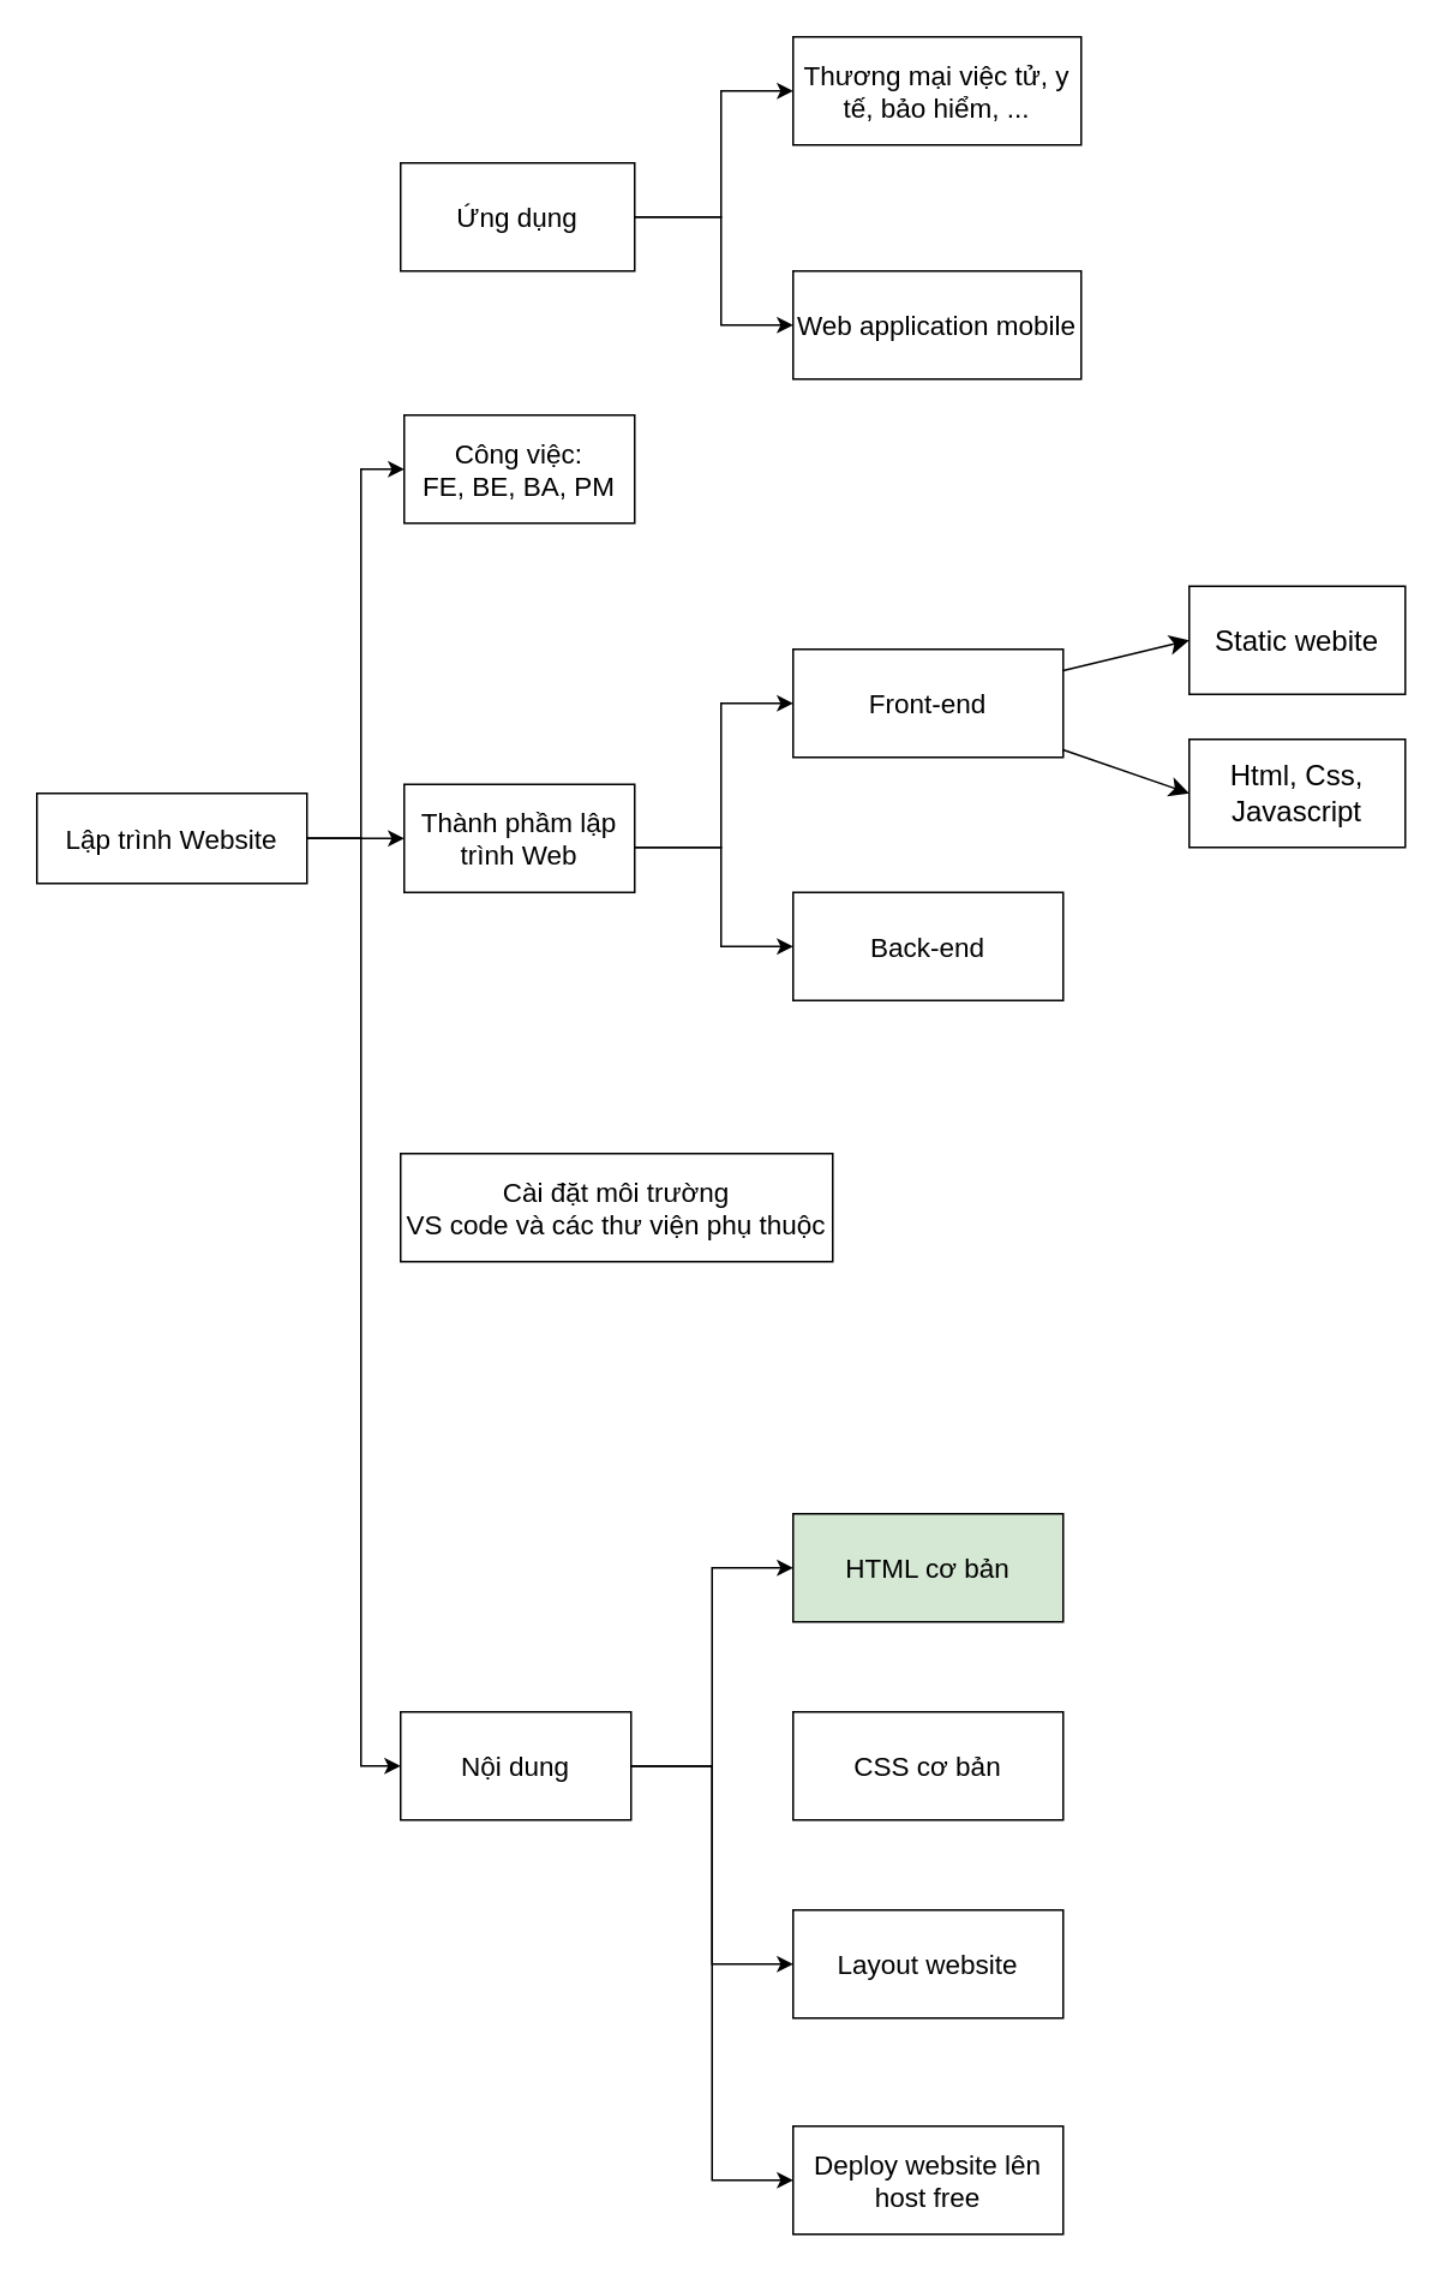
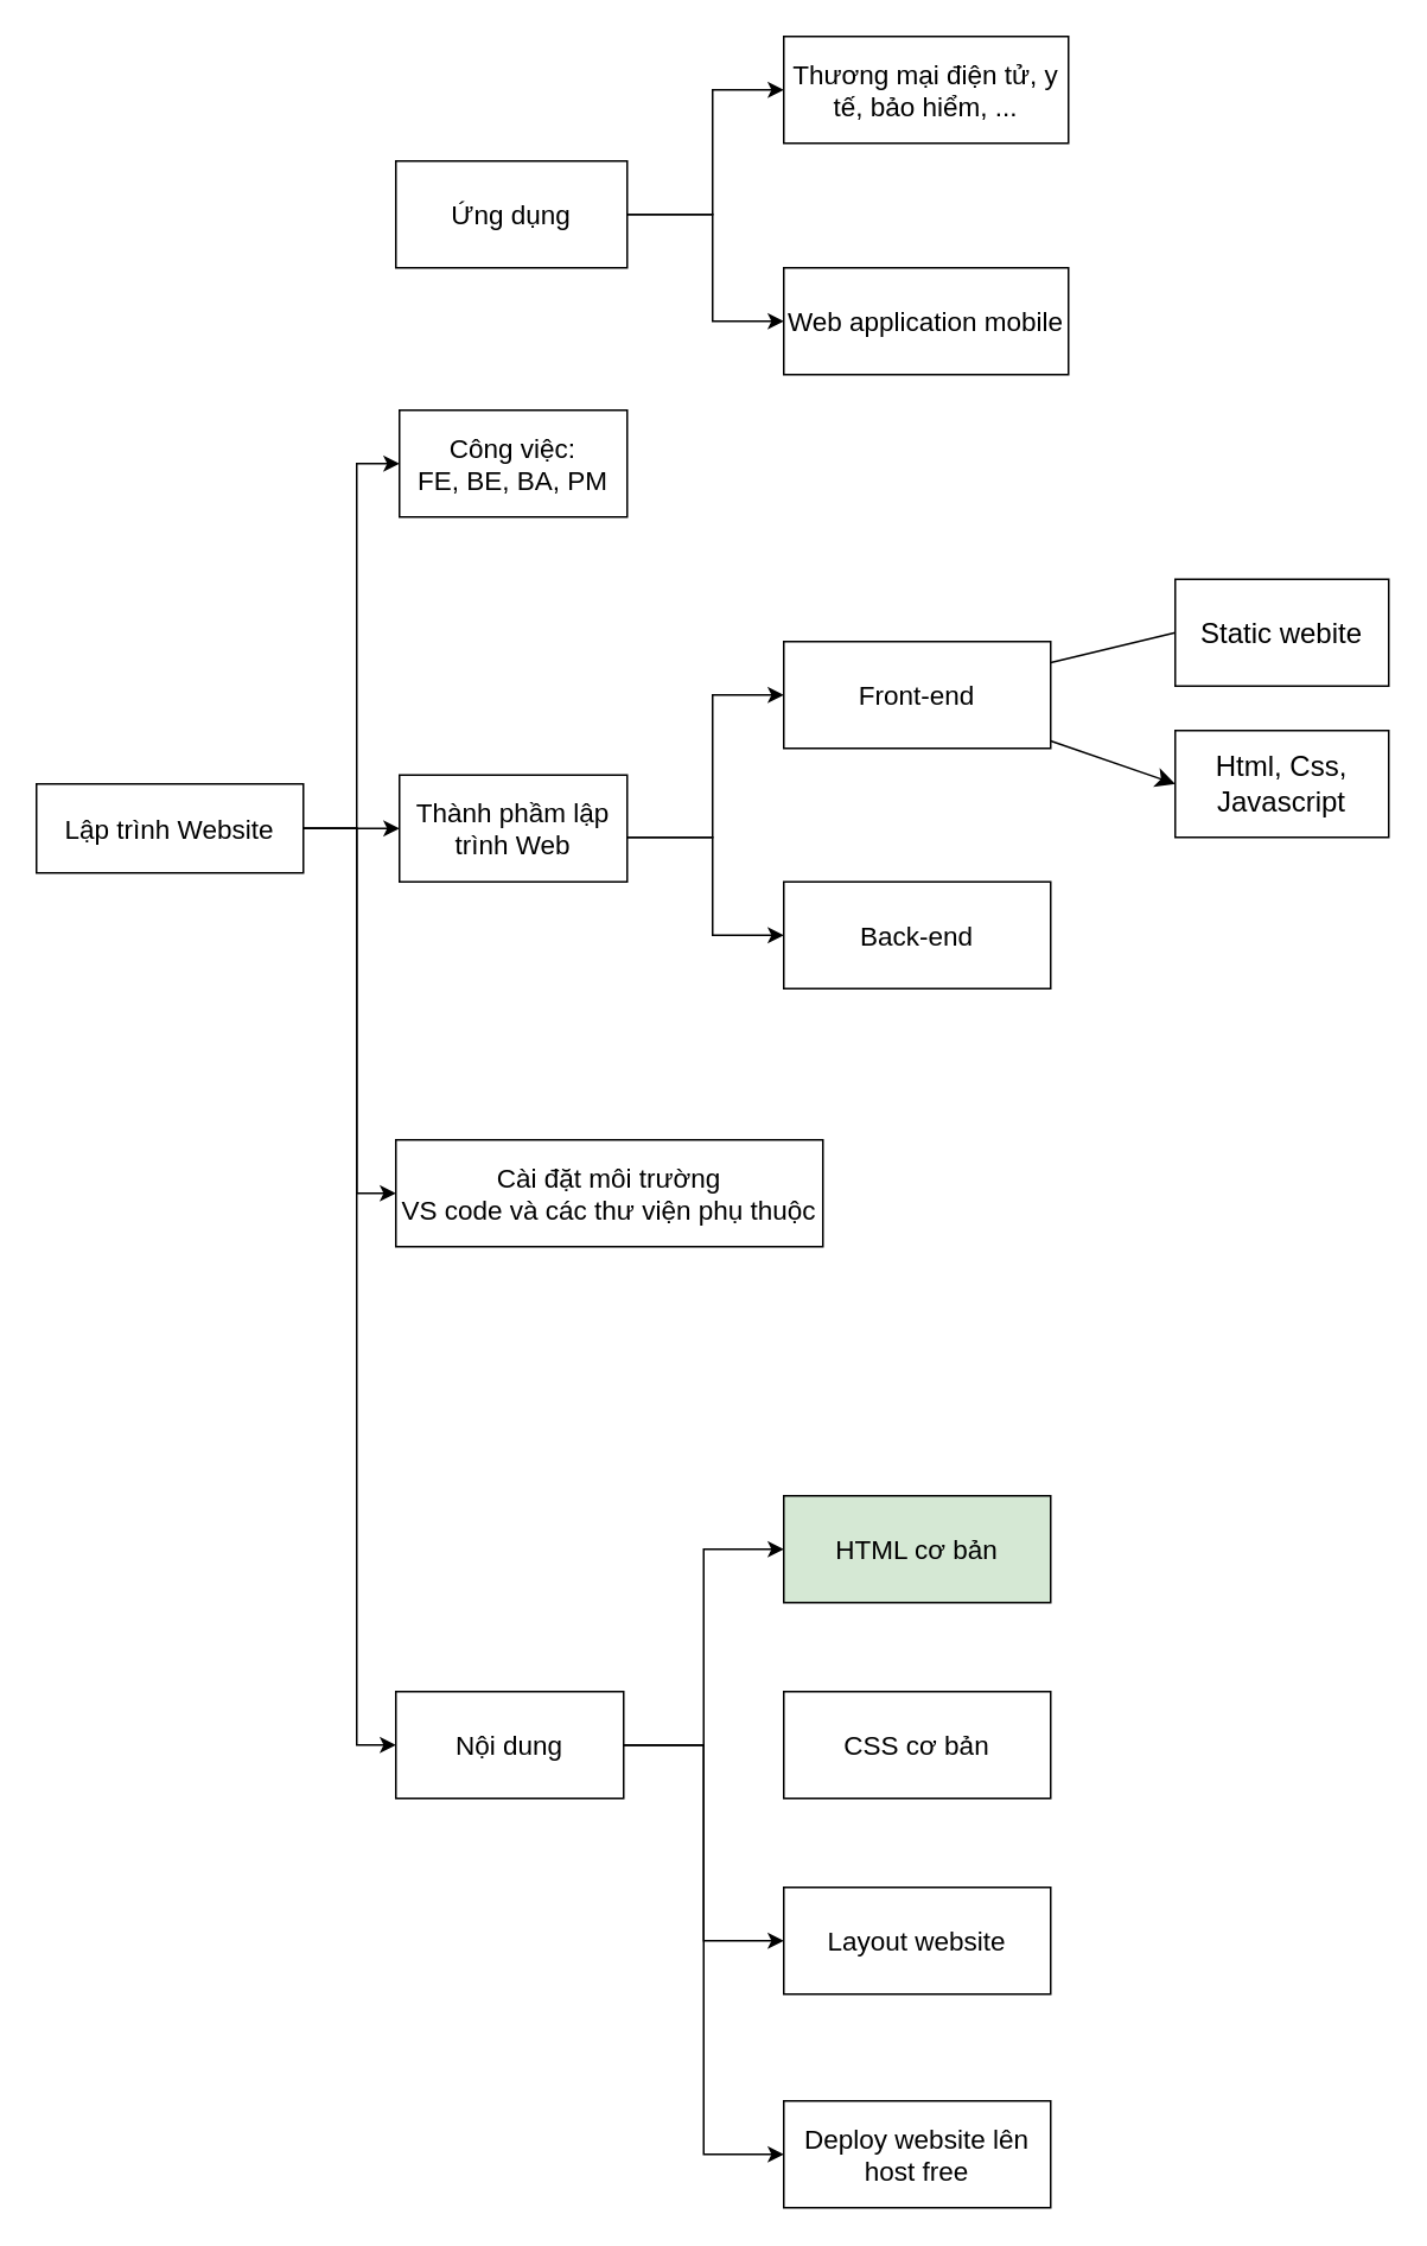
  <mxCell id="0" />
  <mxCell id="1" parent="0" />
  <mxCell id="2" style="edgeStyle=orthogonalEdgeStyle;rounded=0;orthogonalLoop=1;jettySize=auto;html=1;entryX=0;entryY=0.5;entryDx=0;entryDy=0;fontSize=15;" edge="1" parent="1" source="6" target="10"><mxGeometry relative="1" as="geometry"><Array as="points"><mxPoint x="200" y="465" /><mxPoint x="200" y="260" /></Array></mxGeometry></mxCell>
  <mxCell id="3" style="edgeStyle=orthogonalEdgeStyle;rounded=0;orthogonalLoop=1;jettySize=auto;html=1;entryX=0;entryY=0.5;entryDx=0;entryDy=0;fontSize=15;" edge="1" parent="1" source="6" target="13"><mxGeometry relative="1" as="geometry" /></mxCell>
+ <mxCell id="4" style="edgeStyle=orthogonalEdgeStyle;rounded=0;orthogonalLoop=1;jettySize=auto;html=1;entryX=0;entryY=0.5;entryDx=0;entryDy=0;fontSize=15;" edge="1" parent="1" source="6" target="14"><mxGeometry relative="1" as="geometry"><Array as="points"><mxPoint x="200" y="465" /><mxPoint x="200" y="670" /></Array></mxGeometry></mxCell>
  <mxCell id="5" style="edgeStyle=orthogonalEdgeStyle;rounded=0;orthogonalLoop=1;jettySize=auto;html=1;entryX=0;entryY=0.5;entryDx=0;entryDy=0;" edge="1" parent="1" source="6" target="26"><mxGeometry relative="1" as="geometry"><mxPoint x="222" y="830" as="targetPoint" /><Array as="points"><mxPoint x="200" y="465" /><mxPoint x="200" y="980" /></Array></mxGeometry></mxCell>
  <mxCell id="6" value="Lập trình Website" style="rounded=0;whiteSpace=wrap;html=1;fontSize=15;" vertex="1" parent="1"><mxGeometry x="20" y="440" width="150" height="50" as="geometry" /></mxCell>
  <mxCell id="7" style="edgeStyle=orthogonalEdgeStyle;rounded=0;orthogonalLoop=1;jettySize=auto;html=1;entryX=0;entryY=0.5;entryDx=0;entryDy=0;fontSize=15;" edge="1" parent="1" source="9" target="15"><mxGeometry relative="1" as="geometry"><Array as="points"><mxPoint x="400" y="120" /><mxPoint x="400" y="50" /></Array></mxGeometry></mxCell>
  <mxCell id="8" style="edgeStyle=orthogonalEdgeStyle;rounded=0;orthogonalLoop=1;jettySize=auto;html=1;entryX=0;entryY=0.5;entryDx=0;entryDy=0;fontSize=15;" edge="1" parent="1" source="9" target="16"><mxGeometry relative="1" as="geometry"><Array as="points"><mxPoint x="400" y="120" /><mxPoint x="400" y="180" /></Array></mxGeometry></mxCell>
  <mxCell id="9" value="Ứng dụng" style="rounded=0;whiteSpace=wrap;html=1;fontSize=15;" vertex="1" parent="1"><mxGeometry x="222" y="90" width="130" height="60" as="geometry" /></mxCell>
  <mxCell id="10" value="Công việc:&lt;br style=&quot;font-size: 15px;&quot;&gt;FE, BE, BA, PM" style="rounded=0;whiteSpace=wrap;html=1;fontSize=15;" vertex="1" parent="1"><mxGeometry x="224" y="230" width="128" height="60" as="geometry" /></mxCell>
  <mxCell id="11" style="edgeStyle=orthogonalEdgeStyle;rounded=0;orthogonalLoop=1;jettySize=auto;html=1;entryX=0;entryY=0.5;entryDx=0;entryDy=0;fontSize=15;" edge="1" parent="1" target="19"><mxGeometry relative="1" as="geometry"><mxPoint x="347" y="470" as="sourcePoint" /><mxPoint x="465" y="380" as="targetPoint" /><Array as="points"><mxPoint x="400" y="470" /><mxPoint x="400" y="390" /></Array></mxGeometry></mxCell>
  <mxCell id="12" style="edgeStyle=orthogonalEdgeStyle;rounded=0;orthogonalLoop=1;jettySize=auto;html=1;entryX=0;entryY=0.5;entryDx=0;entryDy=0;fontSize=15;" edge="1" parent="1" target="20"><mxGeometry relative="1" as="geometry"><mxPoint x="347" y="475" as="sourcePoint" /><mxPoint x="465" y="560" as="targetPoint" /><Array as="points"><mxPoint x="347" y="470" /><mxPoint x="400" y="470" /><mxPoint x="400" y="525" /></Array></mxGeometry></mxCell>
  <mxCell id="13" value="Thành phầm lập trình Web" style="rounded=0;whiteSpace=wrap;html=1;fontSize=15;" vertex="1" parent="1"><mxGeometry x="224" y="435" width="128" height="60" as="geometry" /></mxCell>
  <mxCell id="14" value="Cài đặt môi trường&lt;br style=&quot;font-size: 15px;&quot;&gt;VS code và các thư viện phụ thuộc" style="rounded=0;whiteSpace=wrap;html=1;fontSize=15;" vertex="1" parent="1"><mxGeometry x="222" y="640" width="240" height="60" as="geometry" /></mxCell>
- <mxCell id="15" value="Thương mại việc tử, y tế, bảo hiểm, ..." style="rounded=0;whiteSpace=wrap;html=1;fontSize=15;" vertex="1" parent="1"><mxGeometry x="440" y="20" width="160" height="60" as="geometry" /></mxCell>
+ <mxCell id="15" value="Thương mại điện tử, y tế, bảo hiểm, ..." style="rounded=0;whiteSpace=wrap;html=1;fontSize=15;" vertex="1" parent="1"><mxGeometry x="440" y="20" width="160" height="60" as="geometry" /></mxCell>
  <mxCell id="16" value="Web application mobile" style="rounded=0;whiteSpace=wrap;html=1;fontSize=15;" vertex="1" parent="1"><mxGeometry x="440" y="150" width="160" height="60" as="geometry" /></mxCell>
- <mxCell id="17" style="edgeStyle=none;curved=1;rounded=0;orthogonalLoop=1;jettySize=auto;html=1;entryX=0;entryY=0.5;entryDx=0;entryDy=0;fontSize=12;startSize=8;endSize=8;" edge="1" parent="1" source="19" target="21"><mxGeometry relative="1" as="geometry" /></mxCell>
+ <mxCell id="17" style="edgeStyle=none;curved=1;rounded=0;orthogonalLoop=1;jettySize=auto;html=1;entryX=0;entryY=0.5;entryDx=0;entryDy=0;fontSize=12;startSize=8;endSize=8;endArrow=none;" edge="1" parent="1" source="19" target="21"><mxGeometry relative="1" as="geometry" /></mxCell>
  <mxCell id="18" style="edgeStyle=none;curved=1;rounded=0;orthogonalLoop=1;jettySize=auto;html=1;entryX=0;entryY=0.5;entryDx=0;entryDy=0;fontSize=12;startSize=8;endSize=8;" edge="1" parent="1" source="19" target="22"><mxGeometry relative="1" as="geometry" /></mxCell>
  <mxCell id="19" value="Front-end" style="rounded=0;whiteSpace=wrap;html=1;fontSize=15;" vertex="1" parent="1"><mxGeometry x="440" y="360" width="150" height="60" as="geometry" /></mxCell>
  <mxCell id="20" value="Back-end" style="rounded=0;whiteSpace=wrap;html=1;fontSize=15;" vertex="1" parent="1"><mxGeometry x="440" y="495" width="150" height="60" as="geometry" /></mxCell>
  <mxCell id="21" value="Static webite" style="rounded=0;whiteSpace=wrap;html=1;fontSize=16;" vertex="1" parent="1"><mxGeometry x="660" y="325" width="120" height="60" as="geometry" /></mxCell>
  <mxCell id="22" value="Html, Css, Javascript" style="rounded=0;whiteSpace=wrap;html=1;fontSize=16;" vertex="1" parent="1"><mxGeometry x="660" y="410" width="120" height="60" as="geometry" /></mxCell>
  <mxCell id="23" style="edgeStyle=orthogonalEdgeStyle;rounded=0;orthogonalLoop=1;jettySize=auto;html=1;entryX=0;entryY=0.5;entryDx=0;entryDy=0;" edge="1" parent="1" source="26" target="27"><mxGeometry relative="1" as="geometry" /></mxCell>
  <mxCell id="24" style="edgeStyle=orthogonalEdgeStyle;rounded=0;orthogonalLoop=1;jettySize=auto;html=1;entryX=0;entryY=0.5;entryDx=0;entryDy=0;" edge="1" parent="1" source="26" target="30"><mxGeometry relative="1" as="geometry" /></mxCell>
  <mxCell id="25" style="edgeStyle=orthogonalEdgeStyle;rounded=0;orthogonalLoop=1;jettySize=auto;html=1;entryX=0;entryY=0.5;entryDx=0;entryDy=0;" edge="1" parent="1" source="26" target="29"><mxGeometry relative="1" as="geometry" /></mxCell>
  <mxCell id="26" value="Nội dung" style="rounded=0;whiteSpace=wrap;html=1;fontSize=15;" vertex="1" parent="1"><mxGeometry x="222" y="950" width="128" height="60" as="geometry" /></mxCell>
  <mxCell id="27" value="HTML cơ bản" style="rounded=0;whiteSpace=wrap;html=1;fontSize=15;fillColor=#d5e8d4;" vertex="1" parent="1"><mxGeometry x="440" y="840" width="150" height="60" as="geometry" /></mxCell>
  <mxCell id="28" value="CSS cơ bản" style="rounded=0;whiteSpace=wrap;html=1;fontSize=15;" vertex="1" parent="1"><mxGeometry x="440" y="950" width="150" height="60" as="geometry" /></mxCell>
  <mxCell id="29" value="Deploy website lên host free" style="rounded=0;whiteSpace=wrap;html=1;fontSize=15;" vertex="1" parent="1"><mxGeometry x="440" y="1180" width="150" height="60" as="geometry" /></mxCell>
  <mxCell id="30" value="Layout website" style="rounded=0;whiteSpace=wrap;html=1;fontSize=15;" vertex="1" parent="1"><mxGeometry x="440" y="1060" width="150" height="60" as="geometry" /></mxCell>
